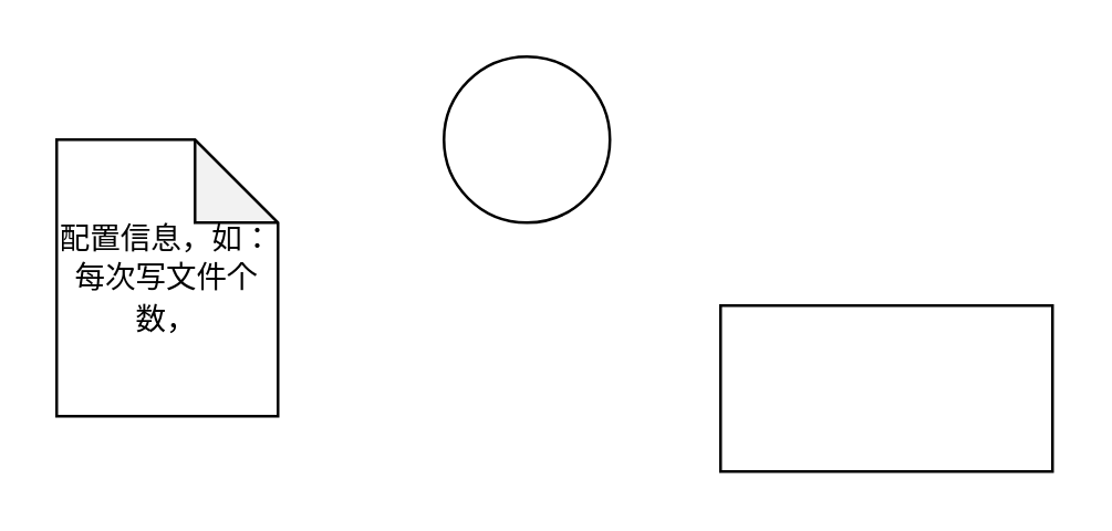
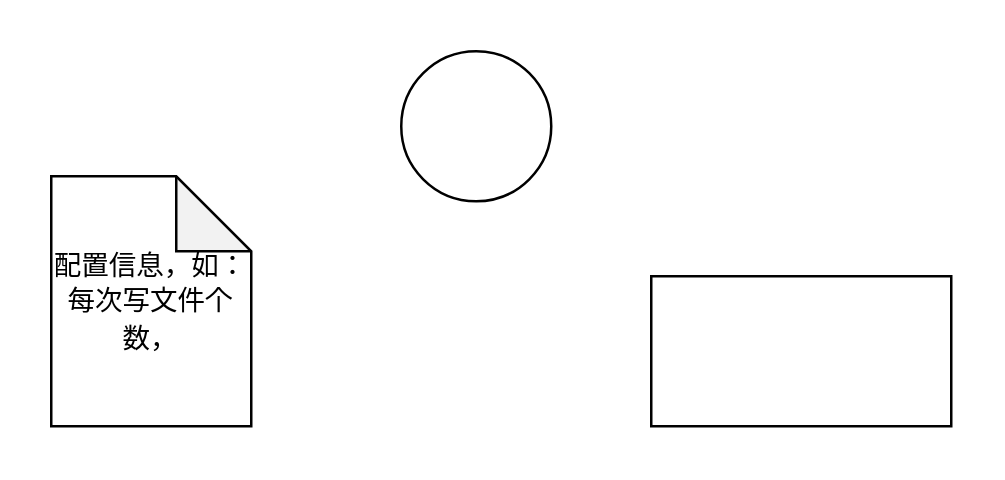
  <mxCell id="0" />
  <mxCell id="1" parent="0" />
  <mxCell id="2" value="" style="ellipse;whiteSpace=wrap;html=1;aspect=fixed;" vertex="1" parent="1"><mxGeometry x="160" y="20" width="60" height="60" as="geometry" /></mxCell>
  <mxCell id="3" value="" style="rounded=0;whiteSpace=wrap;html=1;" vertex="1" parent="1"><mxGeometry x="260" y="110" width="120" height="60" as="geometry" /></mxCell>
- <mxCell id="4" value="&lt;font style=&quot;font-size: 11px;&quot;&gt;配置信息，如：每次写文件个数，&lt;/font&gt;" style="shape=note;whiteSpace=wrap;html=1;backgroundOutline=1;darkOpacity=0.05;" vertex="1" parent="1"><mxGeometry x="20" y="50" width="80" height="100" as="geometry" /></mxCell>
+ <mxCell id="4" value="&lt;font style=&quot;font-size: 11px;&quot;&gt;配置信息，如：每次写文件个数，&lt;/font&gt;" style="shape=note;whiteSpace=wrap;html=1;backgroundOutline=1;darkOpacity=0.05;" vertex="1" parent="1"><mxGeometry x="20" y="70" width="80" height="100" as="geometry" /></mxCell>
